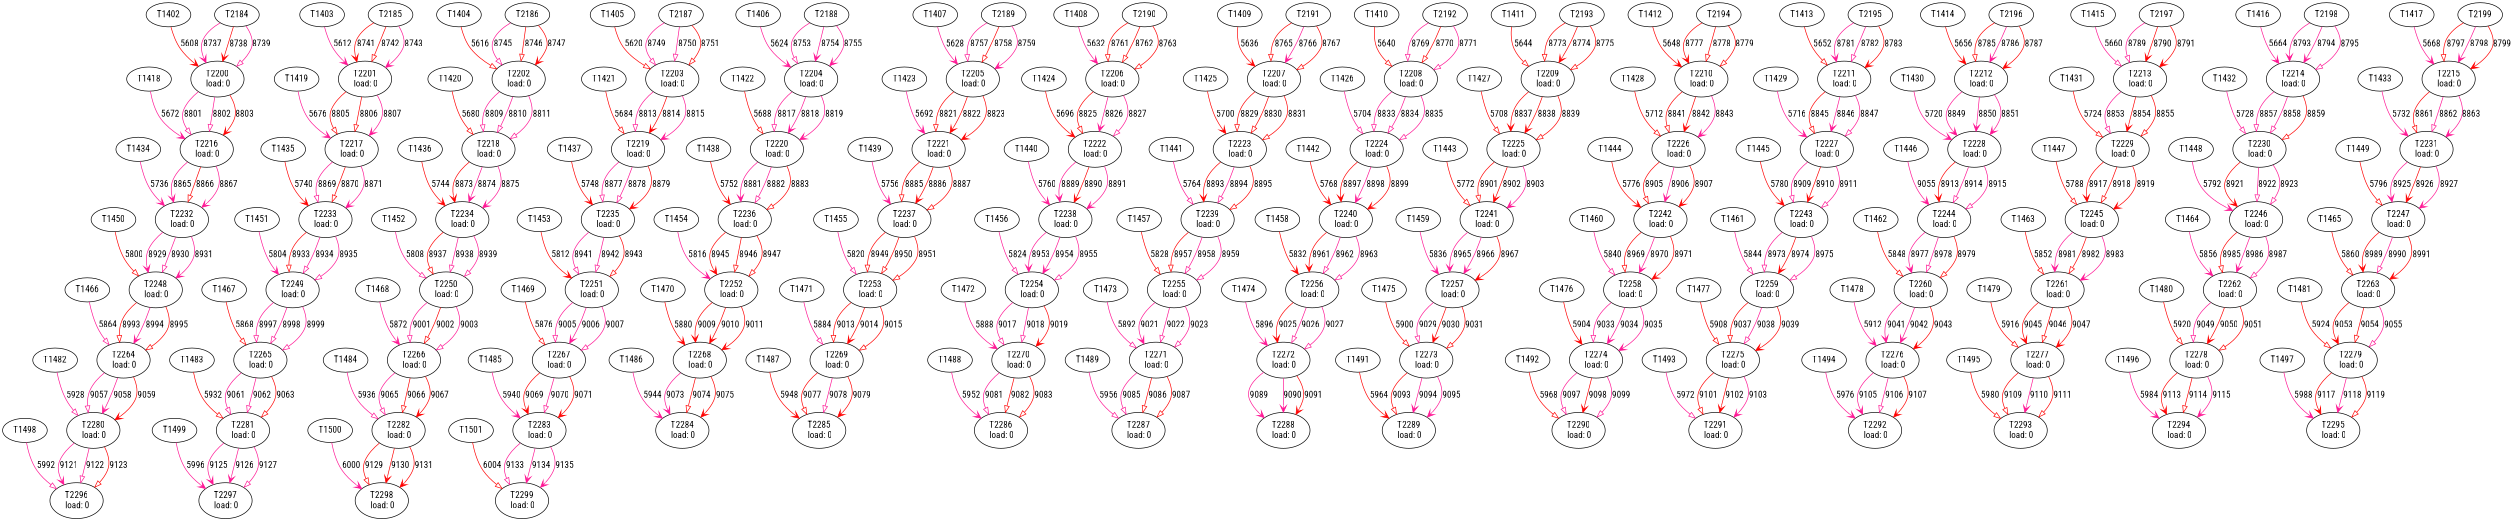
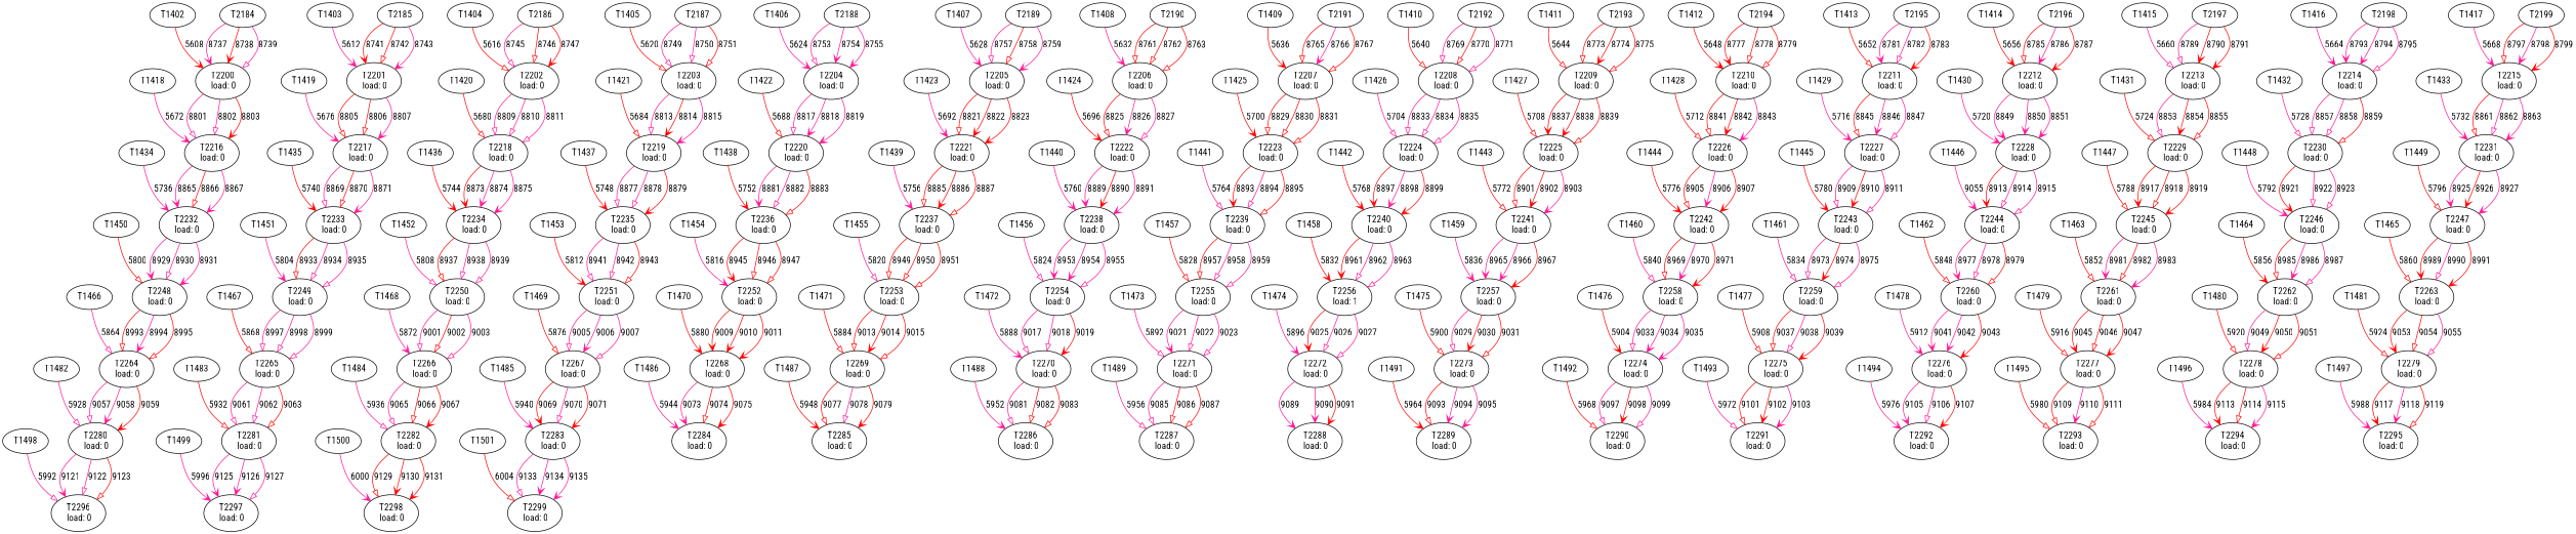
  digraph {
    fontname="Roboto Condensed"
    node [fontname="Roboto Condensed"]
    edge [arrowhead=onormal color=deeppink fontname="Roboto Condensed"]
    n1 [label="T2200\n load: 0"]
    n2 [label="T2216\n load: 0"]
    n3 [label="T2232\n load: 0"]
    T1402
    T2184
    n6 [label="T2201\n load: 0"]
    n7 [label="T2217\n load: 0"]
    n8 [label="T2233\n load: 0"]
    T1403
    T2185
    n11 [label="T2202\n load: 0"]
    n12 [label="T2218\n load: 0"]
    n13 [label="T2234\n load: 0"]
    T1404
    T2186
    n16 [label="T2203\n load: 0"]
    n17 [label="T2219\n load: 0"]
    n18 [label="T2235\n load: 0"]
    T1405
    T2187
    n21 [label="T2204\n load: 0"]
    n22 [label="T2220\n load: 0"]
    n23 [label="T2236\n load: 0"]
    T1406
    T2188
    n26 [label="T2205\n load: 0"]
    n27 [label="T2221\n load: 0"]
    n28 [label="T2237\n load: 0"]
    T1407
    T2189
    n31 [label="T2206\n load: 0"]
    n32 [label="T2222\n load: 0"]
    n33 [label="T2238\n load: 0"]
    T1408
    T2190
    n36 [label="T2207\n load: 0"]
    n37 [label="T2223\n load: 0"]
    n38 [label="T2239\n load: 0"]
    T1409
    T2191
    n41 [label="T2208\n load: 0"]
    n42 [label="T2224\n load: 0"]
    n43 [label="T2240\n load: 0"]
    T1410
    T2192
    n46 [label="T2209\n load: 0"]
    n47 [label="T2225\n load: 0"]
    n48 [label="T2241\n load: 0"]
    T1411
    T2193
    n51 [label="T2210\n load: 0"]
    n52 [label="T2226\n load: 0"]
    n53 [label="T2242\n load: 0"]
    T1412
    T2194
    n56 [label="T2211\n load: 0"]
    n57 [label="T2227\n load: 0"]
    n58 [label="T2243\n load: 0"]
    T1413
    T2195
    n61 [label="T2212\n load: 0"]
    n62 [label="T2228\n load: 0"]
    n63 [label="T2244\n load: 0"]
    T1414
    T2196
    n66 [label="T2213\n load: 0"]
    n67 [label="T2229\n load: 0"]
    n68 [label="T2245\n load: 0"]
    T1415
    T2197
    n71 [label="T2214\n load: 0"]
    n72 [label="T2230\n load: 0"]
    n73 [label="T2246\n load: 0"]
    T1416
    T2198
    n76 [label="T2215\n load: 0"]
    n77 [label="T2231\n load: 0"]
    n78 [label="T2247\n load: 0"]
    T1417
    T2199
    n81 [label="T2248\n load: 0"]
    T1418
    n83 [label="T2249\n load: 0"]
    T1419
    n85 [label="T2250\n load: 0"]
    T1420
    n87 [label="T2251\n load: 0"]
    T1421
    n89 [label="T2252\n load: 0"]
    T1422
    n91 [label="T2253\n load: 0"]
    T1423
    n93 [label="T2254\n load: 0"]
    T1424
    n95 [label="T2255\n load: 0"]
    T1425
-   n97 [label="T2256\n load: 0"]
+   n97 [label="T2256\n load: 1"]
    T1426
    n99 [label="T2257\n load: 0"]
    T1427
    n101 [label="T2258\n load: 0"]
    T1428
    n103 [label="T2259\n load: 0"]
    T1429
    n105 [label="T2260\n load: 0"]
    T1430
    n107 [label="T2261\n load: 0"]
    T1431
    n109 [label="T2262\n load: 0"]
    T1432
    n111 [label="T2263\n load: 0"]
    T1433
    n113 [label="T2264\n load: 0"]
    T1434
    n115 [label="T2265\n load: 0"]
    T1435
    n117 [label="T2266\n load: 0"]
    T1436
    n119 [label="T2267\n load: 0"]
    T1437
    n121 [label="T2268\n load: 0"]
    T1438
    n123 [label="T2269\n load: 0"]
    T1439
    n125 [label="T2270\n load: 0"]
    T1440
    n127 [label="T2271\n load: 0"]
    T1441
    n129 [label="T2272\n load: 0"]
    T1442
    n131 [label="T2273\n load: 0"]
    T1443
    n133 [label="T2274\n load: 0"]
    T1444
    n135 [label="T2275\n load: 0"]
    T1445
    n137 [label="T2276\n load: 0"]
    T1446
    n139 [label="T2277\n load: 0"]
    T1447
    n141 [label="T2278\n load: 0"]
    T1448
    n143 [label="T2279\n load: 0"]
    T1449
    n145 [label="T2280\n load: 0"]
    T1450
    n147 [label="T2281\n load: 0"]
    T1451
    n149 [label="T2282\n load: 0"]
    T1452
    n151 [label="T2283\n load: 0"]
    T1453
    n153 [label="T2284\n load: 0"]
    T1454
    n155 [label="T2285\n load: 0"]
    T1455
    n157 [label="T2286\n load: 0"]
    T1456
    n159 [label="T2287\n load: 0"]
    T1457
    n161 [label="T2288\n load: 0"]
    T1458
    n163 [label="T2289\n load: 0"]
    T1459
    n165 [label="T2290\n load: 0"]
    T1460
    n167 [label="T2291\n load: 0"]
    T1461
    n169 [label="T2292\n load: 0"]
    T1462
    n171 [label="T2293\n load: 0"]
    T1463
    n173 [label="T2294\n load: 0"]
    T1464
    n175 [label="T2295\n load: 0"]
    T1465
    n177 [label="T2296\n load: 0"]
    T1466
    n179 [label="T2297\n load: 0"]
    T1467
    n181 [label="T2298\n load: 0"]
    T1468
    n183 [label="T2299\n load: 0"]
    T1469
    T1470
    T1471
    T1472
    T1473
    T1474
    T1475
    T1476
    T1477
    T1478
    T1479
    T1480
    T1481
    T1482
    T1483
    T1484
    T1485
    T1486
    T1487
    T1488
    T1489
    T1491
    T1492
    T1493
    T1494
    T1495
    T1496
    T1497
    T1498
    T1499
    T1500
    T1501
    n1 -> n2 [label=8801]
    n1 -> n2 [label=8802]
    n1 -> n2 [arrowhead=vee color=red label=8803]
    n2 -> n3 [arrowhead=vee label=8865]
    n2 -> n3 [color=red label=8866]
    n2 -> n3 [arrowhead=vee label=8867]
    n3 -> n81 [arrowhead=vee label=8929]
    n3 -> n81 [label=8930]
    n3 -> n81 [arrowhead=vee label=8931]
    T1402 -> n1 [arrowhead=vee color=red label=5608]
    T2184 -> n1 [arrowhead=vee label=8737]
    T2184 -> n1 [arrowhead=vee color=red label=8738]
    T2184 -> n1 [label=8739]
    n6 -> n7 [color=red label=8805]
    n6 -> n7 [color=red label=8806]
    n6 -> n7 [arrowhead=vee label=8807]
    n7 -> n8 [label=8869]
    n7 -> n8 [color=red label=8870]
    n7 -> n8 [arrowhead=vee label=8871]
    n8 -> n83 [color=red label=8933]
    n8 -> n83 [label=8934]
    n8 -> n83 [label=8935]
    T1403 -> n6 [arrowhead=vee label=5612]
    T2185 -> n6 [arrowhead=vee color=red label=8741]
    T2185 -> n6 [color=red label=8742]
    T2185 -> n6 [arrowhead=vee label=8743]
    n11 -> n12 [label=8809]
    n11 -> n12 [label=8810]
    n11 -> n12 [label=8811]
    n12 -> n13 [arrowhead=vee color=red label=8873]
    n12 -> n13 [arrowhead=vee label=8874]
    n12 -> n13 [arrowhead=vee label=8875]
    n13 -> n85 [color=red label=8937]
    n13 -> n85 [label=8938]
    n13 -> n85 [label=8939]
    T1404 -> n11 [color=red label=5616]
    T2186 -> n11 [label=8745]
    T2186 -> n11 [color=red label=8746]
    T2186 -> n11 [arrowhead=vee color=red label=8747]
    n16 -> n17 [label=8813]
    n16 -> n17 [arrowhead=vee color=red label=8814]
    n16 -> n17 [arrowhead=vee label=8815]
    n17 -> n18 [label=8877]
    n17 -> n18 [label=8878]
    n17 -> n18 [arrowhead=vee color=red label=8879]
    n18 -> n87 [label=8941]
    n18 -> n87 [label=8942]
    n18 -> n87 [color=red label=8943]
    T1405 -> n16 [color=red label=5620]
    T2187 -> n16 [label=8749]
    T2187 -> n16 [label=8750]
    T2187 -> n16 [color=red label=8751]
    n21 -> n22 [label=8817]
    n21 -> n22 [arrowhead=vee label=8818]
    n21 -> n22 [arrowhead=vee label=8819]
    n22 -> n23 [arrowhead=vee label=8881]
    n22 -> n23 [label=8882]
    n22 -> n23 [color=red label=8883]
    n23 -> n89 [arrowhead=vee color=red label=8945]
    n23 -> n89 [color=red label=8946]
    n23 -> n89 [color=red label=8947]
    T1406 -> n21 [arrowhead=vee label=5624]
    T2188 -> n21 [label=8753]
    T2188 -> n21 [arrowhead=vee label=8754]
    T2188 -> n21 [arrowhead=vee label=8755]
    n26 -> n27 [color=red label=8821]
    n26 -> n27 [arrowhead=vee color=red label=8822]
    n26 -> n27 [arrowhead=vee color=red label=8823]
    n27 -> n28 [color=red label=8885]
    n27 -> n28 [arrowhead=vee color=red label=8886]
    n27 -> n28 [color=red label=8887]
    n28 -> n91 [color=red label=8949]
    n28 -> n91 [color=red label=8950]
    n28 -> n91 [color=red label=8951]
    T1407 -> n26 [arrowhead=vee label=5628]
    T2189 -> n26 [label=8757]
    T2189 -> n26 [color=red label=8758]
    T2189 -> n26 [arrowhead=vee label=8759]
    n31 -> n32 [color=red label=8825]
    n31 -> n32 [arrowhead=vee label=8826]
    n31 -> n32 [label=8827]
    n32 -> n33 [arrowhead=vee label=8889]
    n32 -> n33 [arrowhead=vee color=red label=8890]
    n32 -> n33 [arrowhead=vee label=8891]
    n33 -> n93 [arrowhead=vee label=8953]
    n33 -> n93 [arrowhead=vee label=8954]
    n33 -> n93 [label=8955]
    T1408 -> n31 [arrowhead=vee label=5632]
    T2190 -> n31 [color=red label=8761]
    T2190 -> n31 [color=red label=8762]
    T2190 -> n31 [color=red label=8763]
    n36 -> n37 [color=red label=8829]
    n36 -> n37 [color=red label=8830]
    n36 -> n37 [color=red label=8831]
    n37 -> n38 [arrowhead=vee color=red label=8893]
    n37 -> n38 [label=8894]
    n37 -> n38 [color=red label=8895]
    n38 -> n95 [color=red label=8957]
    n38 -> n95 [label=8958]
    n38 -> n95 [label=8959]
    T1409 -> n36 [arrowhead=vee color=red label=5636]
    T2191 -> n36 [color=red label=8765]
    T2191 -> n36 [arrowhead=vee label=8766]
    T2191 -> n36 [color=red label=8767]
    n41 -> n42 [label=8833]
    n41 -> n42 [label=8834]
    n41 -> n42 [label=8835]
    n42 -> n43 [arrowhead=vee color=red label=8897]
    n42 -> n43 [arrowhead=vee label=8898]
    n42 -> n43 [arrowhead=vee color=red label=8899]
    n43 -> n97 [arrowhead=vee color=red label=8961]
    n43 -> n97 [label=8962]
    n43 -> n97 [label=8963]
    T1410 -> n41 [color=red label=5640]
    T2192 -> n41 [label=8769]
    T2192 -> n41 [color=red label=8770]
    T2192 -> n41 [label=8771]
    n46 -> n47 [arrowhead=vee color=red label=8837]
    n46 -> n47 [arrowhead=vee color=red label=8838]
    n46 -> n47 [color=red label=8839]
    n47 -> n48 [color=red label=8901]
    n47 -> n48 [arrowhead=vee color=red label=8902]
    n47 -> n48 [arrowhead=vee label=8903]
    n48 -> n99 [arrowhead=vee label=8965]
    n48 -> n99 [arrowhead=vee label=8966]
    n48 -> n99 [arrowhead=vee color=red label=8967]
    T1411 -> n46 [color=red label=5644]
    T2193 -> n46 [color=red label=8773]
    T2193 -> n46 [arrowhead=vee color=red label=8774]
    T2193 -> n46 [color=red label=8775]
    n51 -> n52 [color=red label=8841]
    n51 -> n52 [arrowhead=vee color=red label=8842]
    n51 -> n52 [arrowhead=vee label=8843]
    n52 -> n53 [color=red label=8905]
    n52 -> n53 [arrowhead=vee label=8906]
    n52 -> n53 [arrowhead=vee color=red label=8907]
    n53 -> n101 [color=red label=8969]
    n53 -> n101 [arrowhead=vee label=8970]
    n53 -> n101 [arrowhead=vee color=red label=8971]
    T1412 -> n51 [arrowhead=vee color=red label=5648]
    T2194 -> n51 [arrowhead=vee color=red label=8777]
    T2194 -> n51 [color=red label=8778]
    T2194 -> n51 [color=red label=8779]
    n56 -> n57 [color=red label=8845]
    n56 -> n57 [arrowhead=vee label=8846]
    n56 -> n57 [label=8847]
    n57 -> n58 [label=8909]
    n57 -> n58 [arrowhead=vee color=red label=8910]
    n57 -> n58 [label=8911]
    n58 -> n103 [label=8973]
    n58 -> n103 [arrowhead=vee color=red label=8974]
    n58 -> n103 [label=8975]
    T1413 -> n56 [color=red label=5652]
    T2195 -> n56 [arrowhead=vee label=8781]
    T2195 -> n56 [label=8782]
    T2195 -> n56 [arrowhead=vee color=red label=8783]
    n61 -> n62 [arrowhead=vee label=8849]
    n61 -> n62 [arrowhead=vee label=8850]
    n61 -> n62 [arrowhead=vee label=8851]
    n62 -> n63 [arrowhead=vee color=red label=8913]
    n62 -> n63 [label=8914]
    n62 -> n63 [label=8915]
    n63 -> n105 [arrowhead=vee label=8977]
    n63 -> n105 [label=8978]
    n63 -> n105 [color=red label=8979]
    T1414 -> n61 [arrowhead=vee color=red label=5656]
    T2196 -> n61 [color=red label=8785]
    T2196 -> n61 [arrowhead=vee label=8786]
    T2196 -> n61 [arrowhead=vee color=red label=8787]
    n66 -> n67 [label=8853]
    n66 -> n67 [arrowhead=vee color=red label=8854]
    n66 -> n67 [color=red label=8855]
    n67 -> n68 [arrowhead=vee color=red label=8917]
    n67 -> n68 [color=red label=8918]
    n67 -> n68 [arrowhead=vee color=red label=8919]
    n68 -> n107 [arrowhead=vee label=8981]
    n68 -> n107 [color=red label=8982]
    n68 -> n107 [arrowhead=vee label=8983]
    T1415 -> n66 [label=5660]
    T2197 -> n66 [label=8789]
    T2197 -> n66 [arrowhead=vee color=red label=8790]
    T2197 -> n66 [arrowhead=vee color=red label=8791]
    n71 -> n72 [label=8857]
    n71 -> n72 [label=8858]
    n71 -> n72 [color=red label=8859]
    n72 -> n73 [arrowhead=vee color=red label=8921]
    n72 -> n73 [label=8922]
    n72 -> n73 [label=8923]
    n73 -> n109 [color=red label=8985]
    n73 -> n109 [arrowhead=vee label=8986]
    n73 -> n109 [label=8987]
    T1416 -> n71 [arrowhead=vee label=5664]
    T2198 -> n71 [arrowhead=vee label=8793]
    T2198 -> n71 [arrowhead=vee label=8794]
    T2198 -> n71 [label=8795]
    n76 -> n77 [color=red label=8861]
    n76 -> n77 [label=8862]
    n76 -> n77 [arrowhead=vee label=8863]
    n77 -> n78 [arrowhead=vee label=8925]
    n77 -> n78 [arrowhead=vee color=red label=8926]
    n77 -> n78 [arrowhead=vee label=8927]
    n78 -> n111 [arrowhead=vee color=red label=8989]
    n78 -> n111 [label=8990]
    n78 -> n111 [arrowhead=vee color=red label=8991]
    T1417 -> n76 [arrowhead=vee label=5668]
    T2199 -> n76 [color=red label=8797]
    T2199 -> n76 [arrowhead=vee label=8798]
    T2199 -> n76 [arrowhead=vee color=red label=8799]
    n81 -> n113 [color=red label=8993]
    n81 -> n113 [arrowhead=vee label=8994]
    n81 -> n113 [color=red label=8995]
    T1418 -> n2 [arrowhead=vee label=5672]
    n83 -> n115 [label=8997]
    n83 -> n115 [label=8998]
    n83 -> n115 [label=8999]
    T1419 -> n7 [arrowhead=vee label=5676]
    n85 -> n117 [label=9001]
    n85 -> n117 [color=red label=9002]
    n85 -> n117 [label=9003]
    T1420 -> n12 [color=red label=5680]
    n87 -> n119 [label=9005]
    n87 -> n119 [arrowhead=vee label=9006]
    n87 -> n119 [label=9007]
    T1421 -> n17 [color=red label=5684]
    n89 -> n121 [arrowhead=vee color=red label=9009]
    n89 -> n121 [arrowhead=vee color=red label=9010]
    n89 -> n121 [arrowhead=vee color=red label=9011]
    T1422 -> n22 [color=red label=5688]
    n91 -> n123 [color=red label=9013]
    n91 -> n123 [arrowhead=vee color=red label=9014]
    n91 -> n123 [color=red label=9015]
    T1423 -> n27 [arrowhead=vee label=5692]
    n93 -> n125 [label=9017]
    n93 -> n125 [label=9018]
    n93 -> n125 [arrowhead=vee color=red label=9019]
    T1424 -> n32 [arrowhead=vee color=red label=5696]
    n95 -> n127 [arrowhead=vee label=9021]
    n95 -> n127 [label=9022]
    n95 -> n127 [label=9023]
    T1425 -> n37 [arrowhead=vee color=red label=5700]
    n97 -> n129 [arrowhead=vee color=red label=9025]
    n97 -> n129 [label=9026]
    n97 -> n129 [label=9027]
    T1426 -> n42 [label=5704]
    n99 -> n131 [label=9029]
    n99 -> n131 [arrowhead=vee color=red label=9030]
    n99 -> n131 [color=red label=9031]
    T1427 -> n47 [color=red label=5708]
    n101 -> n133 [label=9033]
    n101 -> n133 [arrowhead=vee label=9034]
    n101 -> n133 [arrowhead=vee label=9035]
    T1428 -> n52 [color=red label=5712]
    n103 -> n135 [color=red label=9037]
    n103 -> n135 [label=9038]
    n103 -> n135 [arrowhead=vee color=red label=9039]
    T1429 -> n57 [arrowhead=vee label=5716]
    n105 -> n137 [arrowhead=vee label=9041]
    n105 -> n137 [arrowhead=vee label=9042]
    n105 -> n137 [arrowhead=vee color=red label=9043]
    T1430 -> n62 [arrowhead=vee label=5720]
    n107 -> n139 [arrowhead=vee color=red label=9045]
    n107 -> n139 [color=red label=9046]
    n107 -> n139 [arrowhead=vee color=red label=9047]
    T1431 -> n67 [color=red label=5724]
    n109 -> n141 [label=9049]
    n109 -> n141 [arrowhead=vee color=red label=9050]
    n109 -> n141 [color=red label=9051]
    T1432 -> n72 [label=5728]
    n111 -> n143 [arrowhead=vee color=red label=9053]
    n111 -> n143 [color=red label=9054]
    n111 -> n143 [label=9055]
    T1433 -> n77 [arrowhead=vee label=5732]
    n113 -> n145 [label=9057]
    n113 -> n145 [arrowhead=vee label=9058]
    n113 -> n145 [arrowhead=vee color=red label=9059]
    T1434 -> n3 [arrowhead=vee label=5736]
    n115 -> n147 [label=9061]
    n115 -> n147 [label=9062]
    n115 -> n147 [color=red label=9063]
    T1435 -> n8 [arrowhead=vee color=red label=5740]
    n117 -> n149 [label=9065]
    n117 -> n149 [color=red label=9066]
    n117 -> n149 [arrowhead=vee color=red label=9067]
    T1436 -> n13 [arrowhead=vee color=red label=5744]
    n119 -> n151 [arrowhead=vee color=red label=9069]
    n119 -> n151 [label=9070]
    n119 -> n151 [arrowhead=vee color=red label=9071]
    T1437 -> n18 [arrowhead=vee color=red label=5748]
    n121 -> n153 [arrowhead=vee label=9073]
    n121 -> n153 [color=red label=9074]
    n121 -> n153 [arrowhead=vee color=red label=9075]
    T1438 -> n23 [arrowhead=vee color=red label=5752]
    n123 -> n155 [color=red label=9077]
    n123 -> n155 [label=9078]
    n123 -> n155 [arrowhead=vee color=red label=9079]
    T1439 -> n28 [arrowhead=vee label=5756]
    n125 -> n157 [label=9081]
    n125 -> n157 [color=red label=9082]
    n125 -> n157 [color=red label=9083]
    T1440 -> n33 [arrowhead=vee label=5760]
    n127 -> n159 [label=9085]
    n127 -> n159 [color=red label=9086]
    n127 -> n159 [color=red label=9087]
    T1441 -> n38 [label=5764]
    n129 -> n161 [arrowhead=vee label=9089]
    n129 -> n161 [arrowhead=vee label=9090]
    n129 -> n161 [arrowhead=vee color=red label=9091]
    T1442 -> n43 [arrowhead=vee color=red label=5768]
    n131 -> n163 [color=red label=9093]
    n131 -> n163 [arrowhead=vee label=9094]
    n131 -> n163 [arrowhead=vee label=9095]
    T1443 -> n48 [color=red label=5772]
    n133 -> n165 [label=9097]
    n133 -> n165 [arrowhead=vee color=red label=9098]
    n133 -> n165 [label=9099]
    T1444 -> n53 [arrowhead=vee color=red label=5776]
    n135 -> n167 [color=red label=9101]
    n135 -> n167 [arrowhead=vee color=red label=9102]
    n135 -> n167 [arrowhead=vee label=9103]
    T1445 -> n58 [arrowhead=vee color=red label=5780]
    n137 -> n169 [arrowhead=vee label=9105]
    n137 -> n169 [label=9106]
    n137 -> n169 [arrowhead=vee color=red label=9107]
    T1446 -> n63 [arrowhead=vee label=9055]
    n139 -> n171 [color=red label=9109]
    n139 -> n171 [arrowhead=vee label=9110]
    n139 -> n171 [color=red label=9111]
    T1447 -> n68 [color=red label=5788]
    n141 -> n173 [arrowhead=vee color=red label=9113]
    n141 -> n173 [color=red label=9114]
    n141 -> n173 [arrowhead=vee label=9115]
    T1448 -> n73 [arrowhead=vee label=5792]
    n143 -> n175 [arrowhead=vee color=red label=9117]
    n143 -> n175 [arrowhead=vee label=9118]
    n143 -> n175 [color=red label=9119]
    T1449 -> n78 [color=red label=5796]
    n145 -> n177 [arrowhead=vee label=9121]
    n145 -> n177 [label=9122]
    n145 -> n177 [color=red label=9123]
    T1450 -> n81 [color=red label=5800]
    n147 -> n179 [arrowhead=vee label=9125]
    n147 -> n179 [arrowhead=vee label=9126]
    n147 -> n179 [label=9127]
    T1451 -> n83 [arrowhead=vee label=5804]
    n149 -> n181 [color=red label=9129]
    n149 -> n181 [arrowhead=vee color=red label=9130]
    n149 -> n181 [arrowhead=vee color=red label=9131]
    T1452 -> n85 [label=5808]
    n151 -> n183 [label=9133]
    n151 -> n183 [arrowhead=vee label=9134]
    n151 -> n183 [arrowhead=vee label=9135]
    T1453 -> n87 [arrowhead=vee color=red label=5812]
    T1454 -> n89 [arrowhead=vee label=5816]
    T1455 -> n91 [label=5820]
    T1456 -> n93 [label=5824]
    T1457 -> n95 [color=red label=5828]
    T1458 -> n97 [arrowhead=vee color=red label=5832]
    T1459 -> n99 [arrowhead=vee label=5836]
    T1460 -> n101 [label=5840]
-   T1461 -> n103 [label=5844]
+   T1461 -> n103 [label=5834]
    T1462 -> n105 [color=red label=5848]
    T1463 -> n107 [color=red label=5852]
-   T1464 -> n109 [arrowhead=vee label=5856]
+   T1464 -> n109 [arrowhead=vee color=red label=5856]
    T1465 -> n111 [color=red label=5860]
    T1466 -> n113 [label=5864]
    T1467 -> n115 [color=red label=5868]
    T1468 -> n117 [arrowhead=vee label=5872]
    T1469 -> n119 [color=red label=5876]
    T1470 -> n121 [arrowhead=vee color=red label=5880]
-   T1471 -> n123 [label=5884]
+   T1471 -> n123 [color=red label=5884]
    T1472 -> n125 [arrowhead=vee label=5888]
    T1473 -> n127 [label=5892]
    T1474 -> n129 [arrowhead=vee label=5896]
    T1475 -> n131 [color=red label=5900]
    T1476 -> n133 [arrowhead=vee color=red label=5904]
    T1477 -> n135 [color=red label=5908]
    T1478 -> n137 [arrowhead=vee label=5912]
    T1479 -> n139 [color=red label=5916]
    T1480 -> n141 [color=red label=5920]
    T1481 -> n143 [color=red label=5924]
    T1482 -> n145 [label=5928]
    T1483 -> n147 [color=red label=5932]
    T1484 -> n149 [label=5936]
    T1485 -> n151 [arrowhead=vee label=5940]
    T1486 -> n153 [arrowhead=vee label=5944]
    T1487 -> n155 [arrowhead=vee color=red label=5948]
    T1488 -> n157 [arrowhead=vee label=5952]
    T1489 -> n159 [label=5956]
    T1491 -> n163 [arrowhead=vee color=red label=5964]
    T1492 -> n165 [color=red label=5968]
    T1493 -> n167 [label=5972]
    T1494 -> n169 [arrowhead=vee label=5976]
    T1495 -> n171 [color=red label=5980]
    T1496 -> n173 [arrowhead=vee label=5984]
    T1497 -> n175 [arrowhead=vee label=5988]
    T1498 -> n177 [label=5992]
    T1499 -> n179 [arrowhead=vee label=5996]
    T1500 -> n181 [arrowhead=vee label=6000]
    T1501 -> n183 [color=red label=6004]
  }
